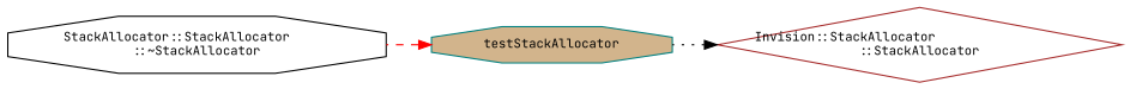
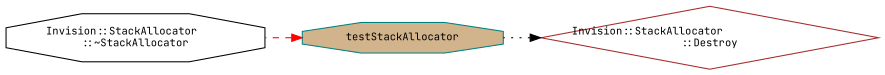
  digraph {
    fontname="JetBrains Mono"
    rankdir=RL
    node [fillcolor=white fontname="JetBrains Mono" fontsize=10 shape=octagon style=filled]
    edge [dir=back fontname="JetBrains Mono" fontsize=10 labelfontname=Helvetica labelfontsize=10]
-   n1 [color=brown fontcolor=black height=0.2 label="Invision::StackAllocator\l::StackAllocator" shape=diamond width=0.4]
+   n1 [color=brown fontcolor=black height=0.2 label="Invision::StackAllocator\l::Destroy" shape=diamond width=0.4]
    n2 [color=teal fillcolor=tan height=0.2 label=testStackAllocator width=0.4]
-   n3 [color=black height=0.2 label="StackAllocator::StackAllocator\l::~StackAllocator" width=0.4]
+   n3 [color=black height=0.2 label="Invision::StackAllocator\l::~StackAllocator" width=0.4]
    n1 -> n2 [color=black style=dotted]
    n2 -> n3 [color=red style=dashed]
  }
